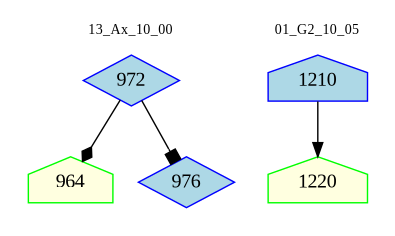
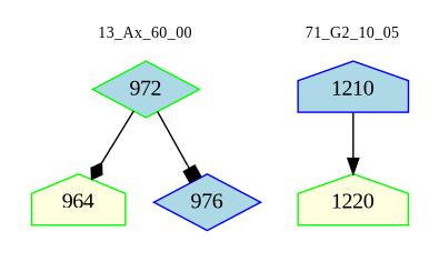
  digraph {
    fontname="Liberation Serif"
    node [color=blue fillcolor=lightblue fontname="Liberation Serif" shape=house style=filled]
    edge [color=black fontname="Liberation Serif"]
-   n1 [label=972 shape=diamond]
+   n1 [color=green label=972 shape=diamond]
    n2 [color=green fillcolor=lightyellow label=964]
    n3 [label=976 shape=diamond]
    n4 [label=1210]
    n5 [color=green fillcolor=lightyellow label=1220]
    subgraph cluster_1 {
      color=white
      fontsize=10
-     label="13_Ax_10_00"
+     label="13_Ax_60_00"
      n1
      n2
      n3
    }
    subgraph cluster_2 {
      color=white
      fontsize=10
-     label="01_G2_10_05"
+     label="71_G2_10_05"
      n4
      n5
    }
    n1 -> n2 [arrowhead=diamond]
    n1 -> n3 [arrowhead=box]
    n4 -> n5 [arrowhead=normal]
  }
